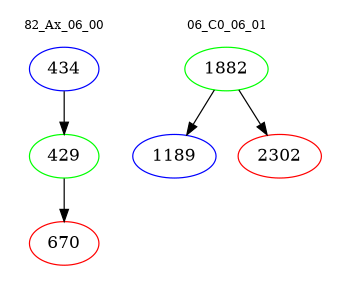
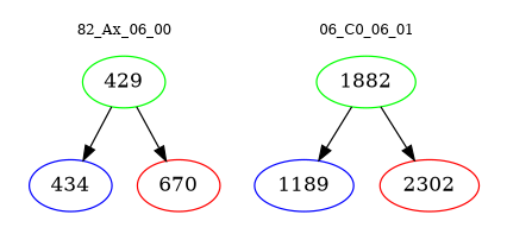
  digraph {
    node [color=green]
    edge [color=black]
    n1 [label=429]
    n2 [color=blue label=434]
    n3 [color=red label=670]
    n4 [label=1882]
    n5 [color=blue label=1189]
    n6 [color=red label=2302]
    subgraph cluster_1 {
      color=white
      fontsize=10
      label="82_Ax_06_00"
      n1
      n2
      n3
    }
    subgraph cluster_2 {
      color=white
      fontsize=10
      label="06_C0_06_01"
      n4
      n5
      n6
    }
-   n2 -> n1
+   n1 -> n2
    n1 -> n3
    n4 -> n5
    n4 -> n6
  }
